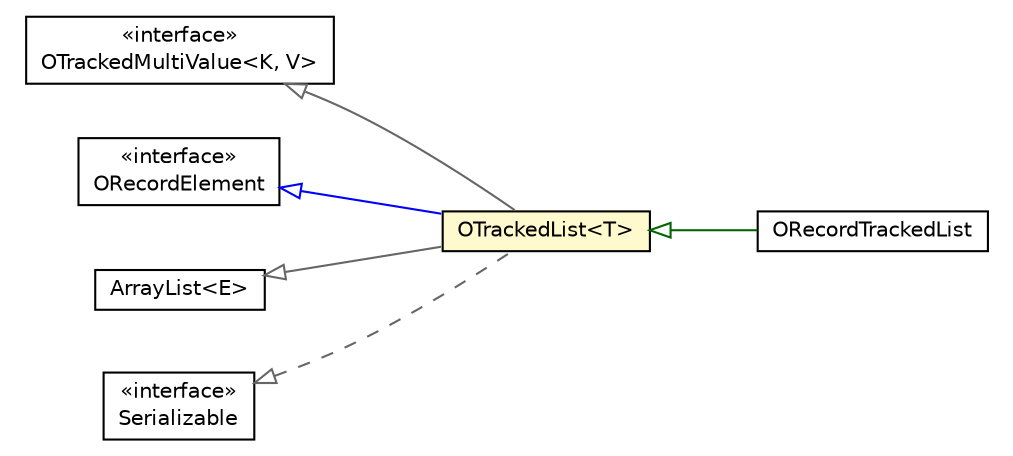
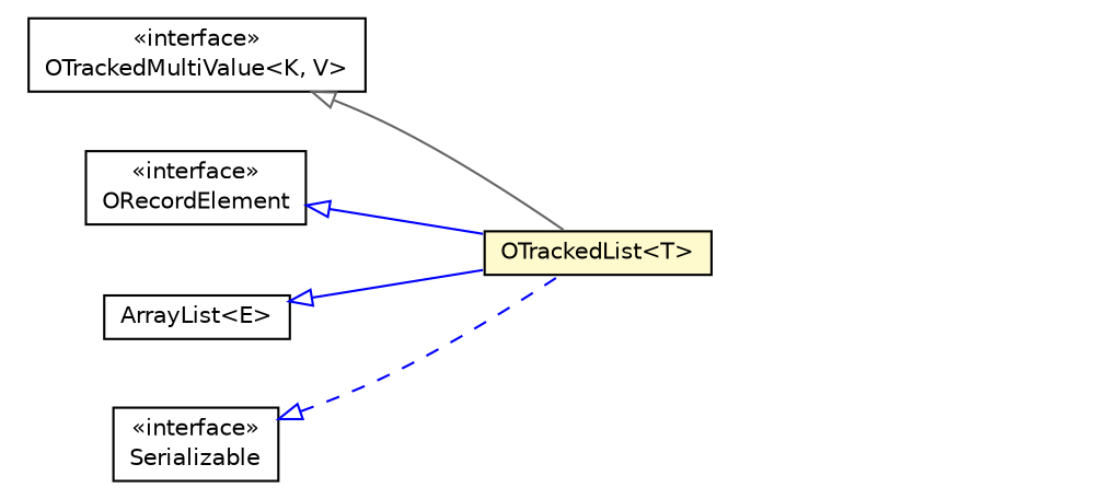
  digraph {
    nodesep=0.25
    rankdir=LR
    ranksep=0.5
    node [fontcolor=black fontname=Helvetica fontsize=10.0 shape=plaintext]
    edge [arrowtail=empty color=gray40 dir=back fontname=Helvetica fontsize=10 headport=p labelfontname=Helvetica labelfontsize=10 tailport=p]
    n1 [label=<<table title="com.orientechnologies.orient.core.db.record.OTrackedList" border="0" cellborder="1" cellspacing="0" cellpadding="2" port="p" bgcolor="lemonChiffon" href="./OTrackedList.html"> 		<tr><td><table border="0" cellspacing="0" cellpadding="1"> <tr><td align="center" balign="center"> OTrackedList&lt;T&gt; </td></tr> 		</table></td></tr> 		</table>>]
-   n2 [label=<<table title="com.orientechnologies.orient.core.db.record.ORecordTrackedList" border="0" cellborder="1" cellspacing="0" cellpadding="2" port="p" href="./ORecordTrackedList.html"> 		<tr><td><table border="0" cellspacing="0" cellpadding="1"> <tr><td align="center" balign="center"> ORecordTrackedList </td></tr> 		</table></td></tr> 		</table>>]
    n3 [label=<<table title="com.orientechnologies.orient.core.db.record.OTrackedMultiValue" border="0" cellborder="1" cellspacing="0" cellpadding="2" port="p" href="./OTrackedMultiValue.html"> 		<tr><td><table border="0" cellspacing="0" cellpadding="1"> <tr><td align="center" balign="center"> &#171;interface&#187; </td></tr> <tr><td align="center" balign="center"> OTrackedMultiValue&lt;K, V&gt; </td></tr> 		</table></td></tr> 		</table>>]
    n4 [label=<<table title="com.orientechnologies.orient.core.db.record.ORecordElement" border="0" cellborder="1" cellspacing="0" cellpadding="2" port="p" href="./ORecordElement.html"> 		<tr><td><table border="0" cellspacing="0" cellpadding="1"> <tr><td align="center" balign="center"> &#171;interface&#187; </td></tr> <tr><td align="center" balign="center"> ORecordElement </td></tr> 		</table></td></tr> 		</table>>]
    n5 [label=<<table title="java.util.ArrayList" border="0" cellborder="1" cellspacing="0" cellpadding="2" port="p" href="http://java.sun.com/j2se/1.4.2/docs/api/java/util/ArrayList.html"> 		<tr><td><table border="0" cellspacing="0" cellpadding="1"> <tr><td align="center" balign="center"> ArrayList&lt;E&gt; </td></tr> 		</table></td></tr> 		</table>>]
    n6 [label=<<table title="java.io.Serializable" border="0" cellborder="1" cellspacing="0" cellpadding="2" port="p" href="http://java.sun.com/j2se/1.4.2/docs/api/java/io/Serializable.html"> 		<tr><td><table border="0" cellspacing="0" cellpadding="1"> <tr><td align="center" balign="center"> &#171;interface&#187; </td></tr> <tr><td align="center" balign="center"> Serializable </td></tr> 		</table></td></tr> 		</table>>]
-   n1 -> n2 [color=darkgreen]
    n3 -> n1 [style=solid]
    n4 -> n1 [color=blue style=solid]
-   n5 -> n1
-   n6 -> n1 [style=dashed]
+   n5 -> n1 [color=blue]
+   n6 -> n1 [color=blue style=dashed]
  }
